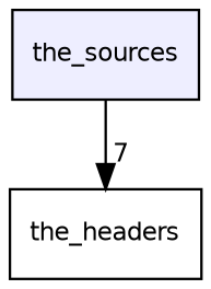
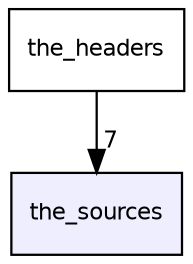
  digraph {
    compound=true
    node [fontname=Helvetica fontsize=10 shape=box]
    n1 [fillcolor="#eeeeff" label=the_sources pencolor=black style=filled]
    n2 [label=the_headers]
-   n1 -> n2 [headlabel=7 labeldistance=1.5 labelfontname=Helvetica labelfontsize=10]
+   n2 -> n1 [headlabel=7 labeldistance=1.5 labelfontname=Helvetica labelfontsize=10]
  }
